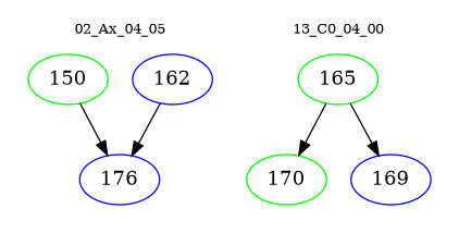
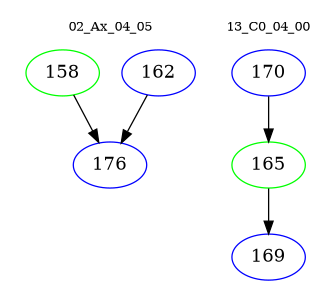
  digraph {
    node [color=blue]
    edge [color=black]
    n1 [label=162]
-   n2 [color=green label=150]
+   n2 [color=green label=158]
    n3 [label=176]
-   n4 [color=green label=170]
+   n4 [label=170]
    n5 [color=green label=165]
    n6 [label=169]
    subgraph cluster_1 {
      color=white
      fontsize=10
      label="02_Ax_04_05"
      n1
      n2
      n3
    }
    subgraph cluster_2 {
      color=white
      fontsize=10
      label="13_C0_04_00"
      n4
      n5
      n6
    }
    n1 -> n3
    n2 -> n3
-   n5 -> n4
+   n4 -> n5
    n5 -> n6
  }
